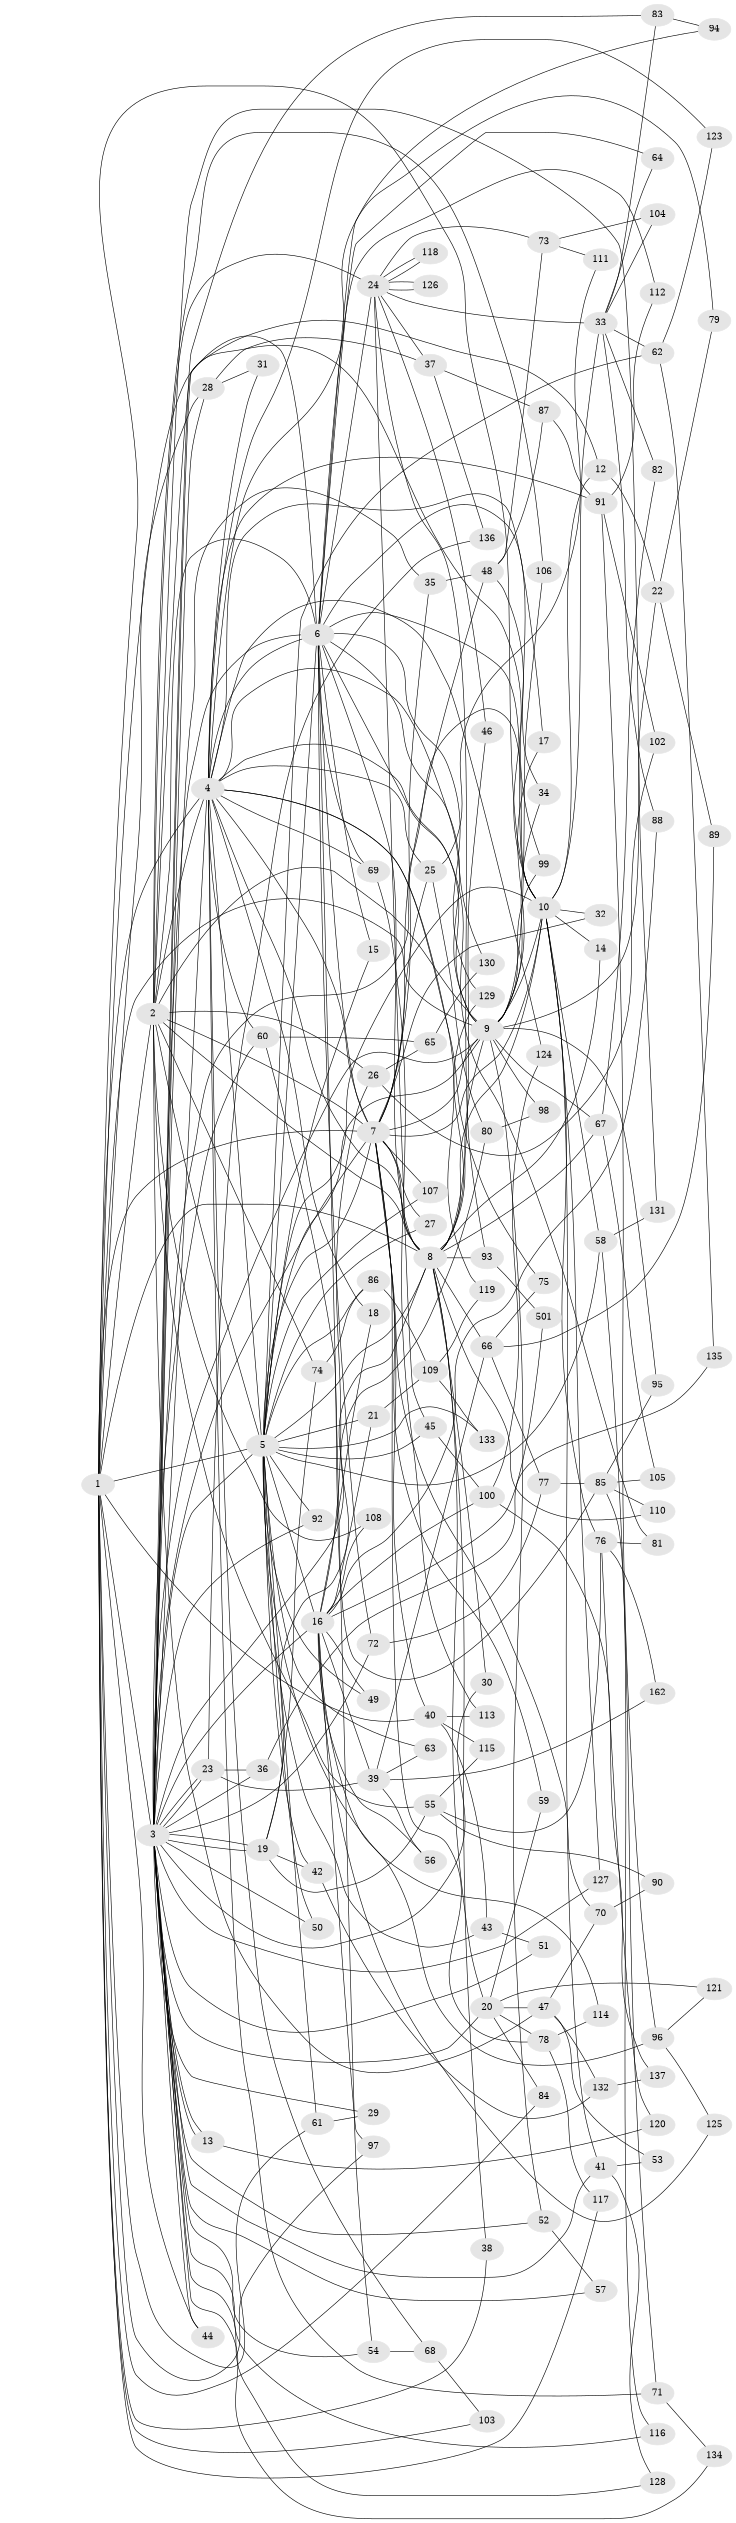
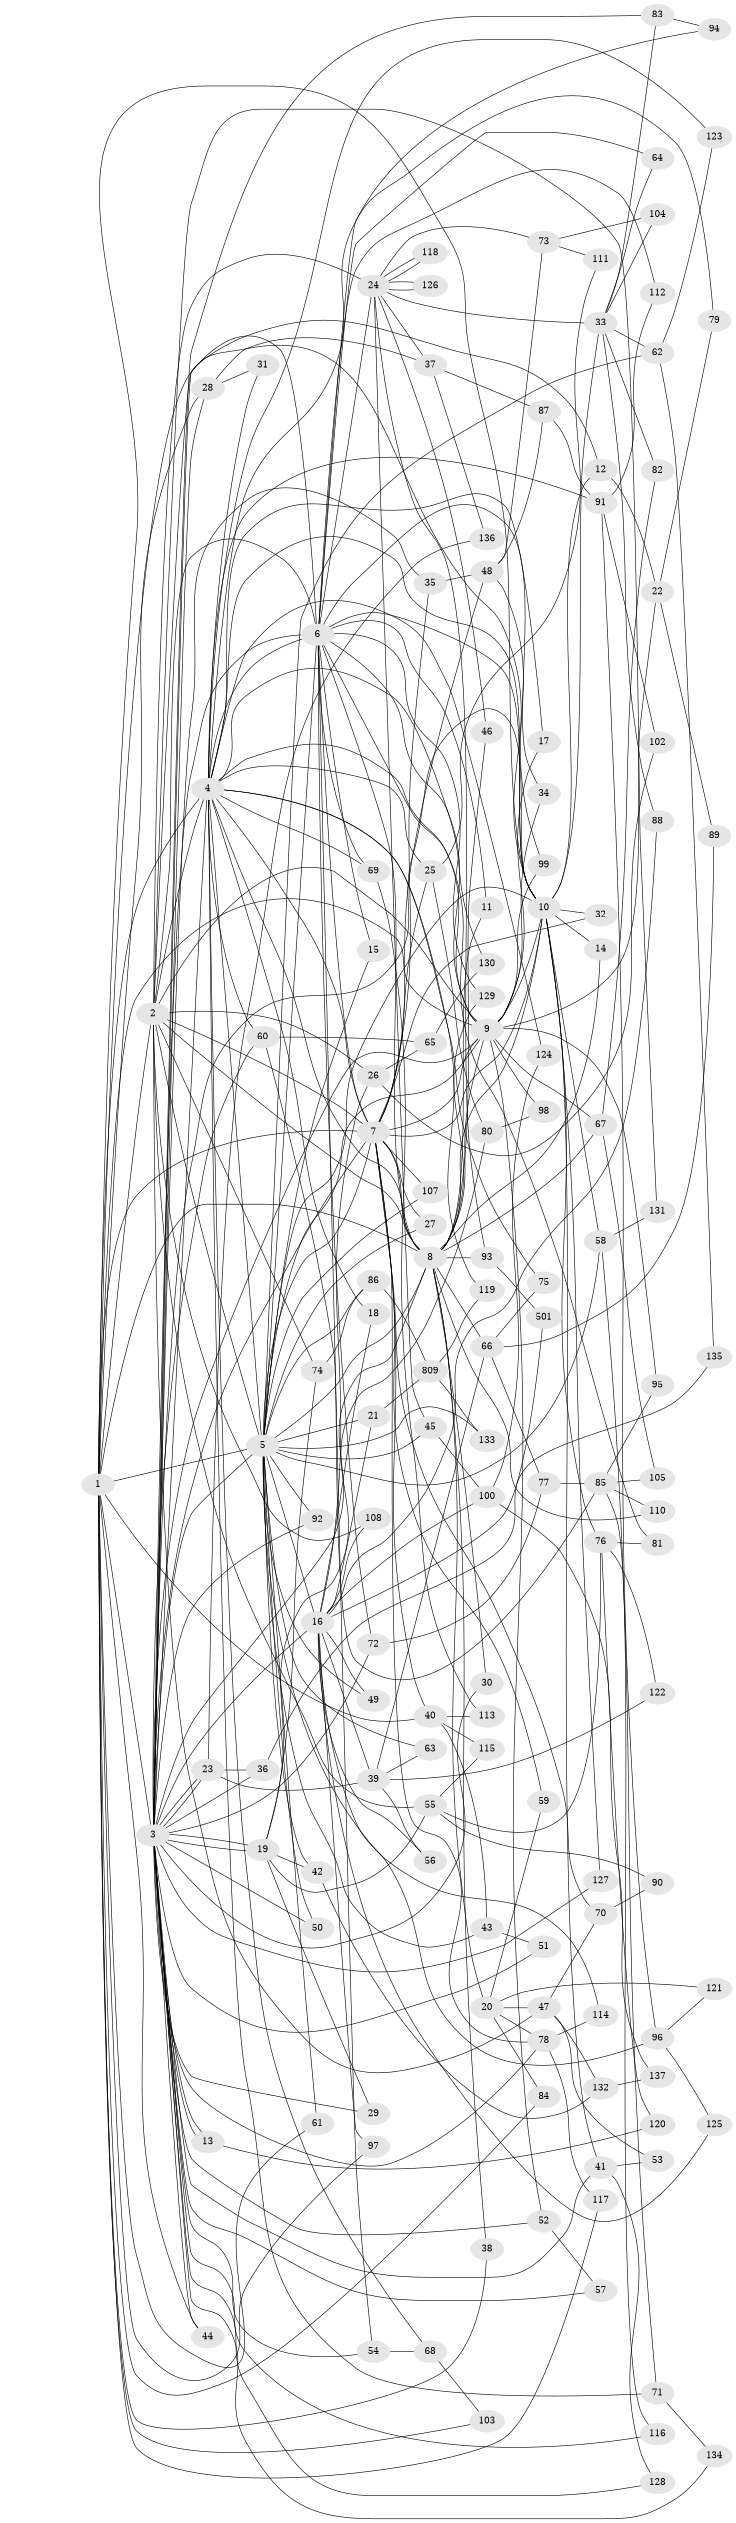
  graph {
    rankdir=LR
    node [color=gray90 style=filled]
    1
    2
    3
    4
    5
    6
    7
    8
    9
    10
    28
    38
    40
    44
    61
    84
    97
    103
    117
    24
    26
    47
    55
    74
-   106
    108
    131
    12
    13
    16
    19
    20
    23
    29
    30
    35
    36
    41
    50
    51
    52
    54
    57
    60
    72
    83
    92
    116
    127
    128
    134
    17
    18
    25
    31
    68
    69
    71
    75
    79
    91
    119
    123
    124
    130
    15
    21
    27
    42
    43
    45
    49
    58
    62
    63
    86
    107
    114
    133
+   11
    34
    64
    81
    94
    112
    129
    32
    48
    59
    70
    78
    14
    46
    66
    67
    93
    110
    22
    95
    98
    99
    33
    76
    37
    113
    115
    73
    118
    126
    65
    102
    53
    132
    90
    120
    39
    56
    88
    96
    100
    n121 [label=501]
    125
    80
    121
    136
    135
    85
    77
    111
-   109
+   109 [label=809]
    87
    89
    82
    105
    104
-   122 [label=162]
+   122
    137
    1 -- 2
    1 -- 3
    1 -- 4
    1 -- 5
    1 -- 6
    1 -- 7
    1 -- 8
    1 -- 9
    1 -- 10
    1 -- 28
    1 -- 38
    1 -- 40
    1 -- 44
    1 -- 61
    1 -- 84
    1 -- 97
    1 -- 103
    1 -- 117
    2 -- 4
    2 -- 5
    2 -- 6
    2 -- 7
    2 -- 8
    2 -- 9
    2 -- 10
    2 -- 24
    2 -- 26
    2 -- 47
    2 -- 55
    2 -- 74
-   2 -- 106
    2 -- 108
    2 -- 131
    3 -- 4
    3 -- 5
    3 -- 6
    3 -- 7
    3 -- 8
    3 -- 9
    3 -- 10
    3 -- 28
    3 -- 44
    3 -- 12
    3 -- 13
    3 -- 13
    3 -- 16
    3 -- 19
    3 -- 19
-   3 -- 20
+   3 -- 78
    3 -- 23
    3 -- 23
    3 -- 29
    3 -- 30
    3 -- 35
    3 -- 36
    3 -- 41
    3 -- 50
    3 -- 51
    3 -- 52
    3 -- 54
    3 -- 57
    3 -- 60
    3 -- 72
    3 -- 83
    3 -- 92
    3 -- 116
    3 -- 127
    3 -- 128
    3 -- 134
    4 -- 5
    4 -- 6
    4 -- 7
    4 -- 8
    4 -- 9
+   4 -- 10
    4 -- 60
    4 -- 17
    4 -- 18
    4 -- 25
    4 -- 31
    4 -- 68
    4 -- 69
    4 -- 71
    4 -- 75
    4 -- 79
    4 -- 91
    4 -- 119
    4 -- 123
    4 -- 124
    4 -- 130
    5 -- 6
    5 -- 7
    5 -- 8
    5 -- 9
    5 -- 10
    5 -- 61
    5 -- 16
    5 -- 50
    5 -- 92
    5 -- 15
    5 -- 21
    5 -- 27
    5 -- 42
    5 -- 43
    5 -- 45
    5 -- 49
    5 -- 58
    5 -- 62
    5 -- 63
    5 -- 86
    5 -- 107
    5 -- 114
    5 -- 133
    6 -- 7
    6 -- 8
    6 -- 9
    6 -- 10
    6 -- 24
    6 -- 54
    6 -- 72
    6 -- 69
    6 -- 15
+   6 -- 11
    6 -- 34
    6 -- 64
    6 -- 81
    6 -- 94
    6 -- 112
    6 -- 129
    7 -- 8
    7 -- 9
    7 -- 10
    7 -- 40
    7 -- 35
    7 -- 25
    7 -- 27
    7 -- 107
    7 -- 32
    7 -- 48
    7 -- 59
    7 -- 70
    7 -- 78
    8 -- 9
    8 -- 10
    8 -- 38
    8 -- 20
    8 -- 30
+   8 -- 11
    8 -- 129
    8 -- 14
    8 -- 46
    8 -- 66
    8 -- 67
    8 -- 93
    8 -- 110
    9 -- 10
-   9 -- 106
    9 -- 52
    9 -- 17
    9 -- 34
    9 -- 67
    9 -- 22
    9 -- 95
    9 -- 98
    9 -- 99
    10 -- 12
    10 -- 41
    10 -- 127
    10 -- 58
    10 -- 32
    10 -- 14
    10 -- 33
    10 -- 76
    28 -- 31
    28 -- 37
    40 -- 43
    40 -- 113
    40 -- 115
    24 -- 45
    24 -- 46
    24 -- 93
    24 -- 33
    24 -- 37
    24 -- 73
    24 -- 118
    24 -- 118
    24 -- 126
    24 -- 126
    26 -- 65
    26 -- 102
    47 -- 70
    47 -- 53
    47 -- 132
    55 -- 76
    55 -- 115
    55 -- 90
    74 -- 86
    12 -- 22
    13 -- 120
    16 -- 97
    16 -- 26
    16 -- 108
    16 -- 18
    16 -- 21
    16 -- 49
    16 -- 39
    16 -- 56
    16 -- 88
    16 -- 96
    16 -- 100
    16 -- n121
    16 -- 125
    19 -- 55
    19 -- 74
-   61 -- 29
+   19 -- 29
    19 -- 42
    19 -- 80
    20 -- 84
    20 -- 47
    20 -- 59
    20 -- 78
    20 -- 121
    23 -- 36
    23 -- 39
    23 -- 136
    35 -- 48
    36 -- 135
    41 -- 128
    41 -- 53
    52 -- 57
    54 -- 68
    60 -- 65
    60 -- 85
    72 -- 77
    83 -- 94
    25 -- 80
    25 -- 111
    68 -- 103
    69 -- 113
    71 -- 134
    91 -- 112
    91 -- 102
    91 -- 96
    21 -- 109
    42 -- 132
    43 -- 51
    45 -- 100
    58 -- 131
    58 -- 71
    62 -- 123
    62 -- 135
    86 -- 109
    48 -- 99
    48 -- 73
    48 -- 87
    70 -- 90
    78 -- 117
    78 -- 114
    66 -- 75
    66 -- 77
    66 -- 89
    67 -- 82
    67 -- 105
    93 -- n121
    22 -- 79
    22 -- 89
    33 -- 83
    33 -- 62
    33 -- 64
    33 -- 88
    33 -- 82
    33 -- 104
    76 -- 81
    76 -- 120
    76 -- 122
    37 -- 136
    37 -- 87
    73 -- 111
    73 -- 104
    65 -- 130
    132 -- 137
    39 -- 63
    39 -- 66
    39 -- 56
    39 -- 122
    96 -- 125
    96 -- 121
    100 -- 124
    100 -- 137
    80 -- 98
    85 -- 116
    85 -- 110
    85 -- 95
    85 -- 105
    77 -- 85
    109 -- 119
    109 -- 133
    87 -- 91
  }
